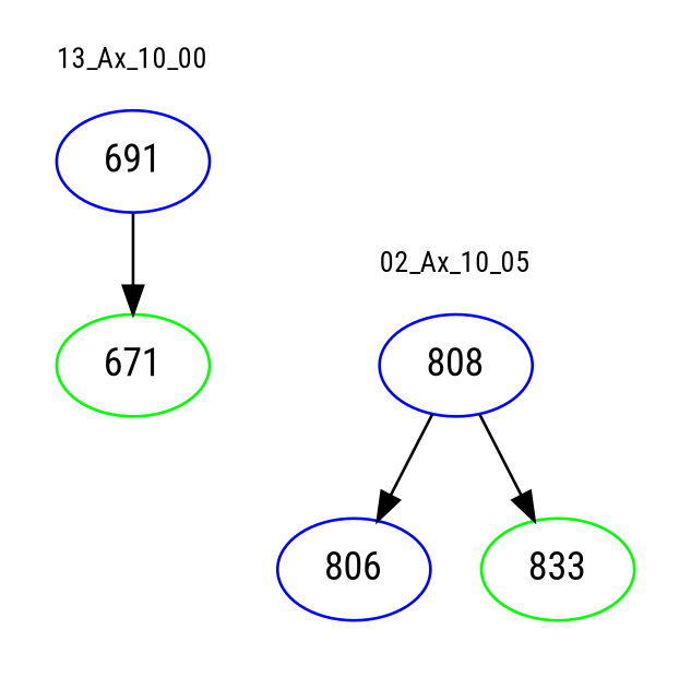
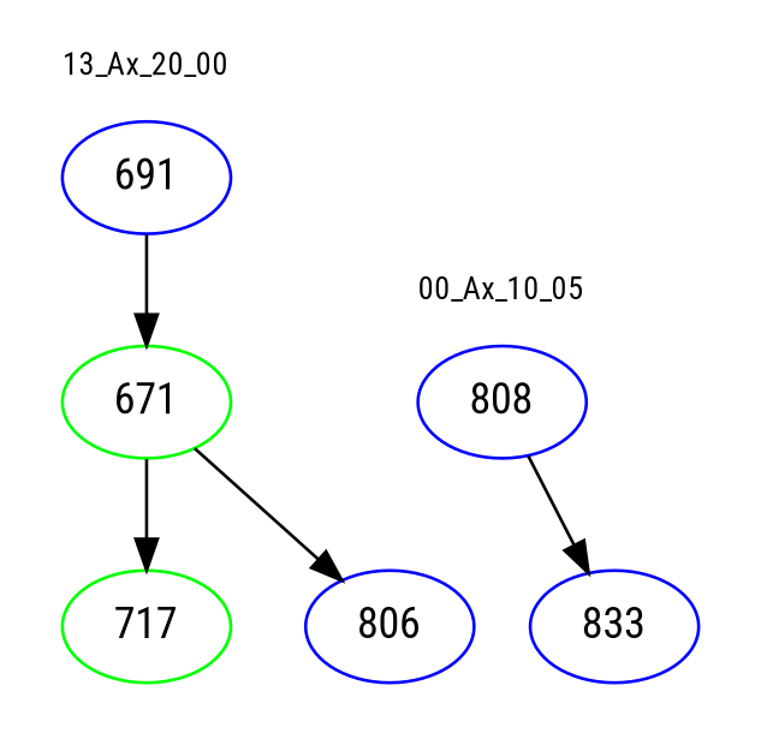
  digraph {
    fontname="Roboto Condensed"
    node [color=blue fontname="Roboto Condensed"]
    edge [color=black fontname="Roboto Condensed"]
    n1 [label=691]
    n2 [color=green label=671]
+   n3 [color=green label=717]
    n4 [label=808]
    n5 [label=806]
-   n6 [color=green label=833]
+   n6 [label=833]
    subgraph cluster_1 {
      color=white
      fontsize=10
-     label="13_Ax_10_00"
+     label="13_Ax_20_00"
      n1
      n2
+     n3
    }
    subgraph cluster_2 {
      color=white
      fontsize=10
-     label="02_Ax_10_05"
+     label="00_Ax_10_05"
      n4
      n5
      n6
    }
    n1 -> n2
-   n4 -> n5
+   n2 -> n3
+   n2 -> n5
    n4 -> n6
  }
